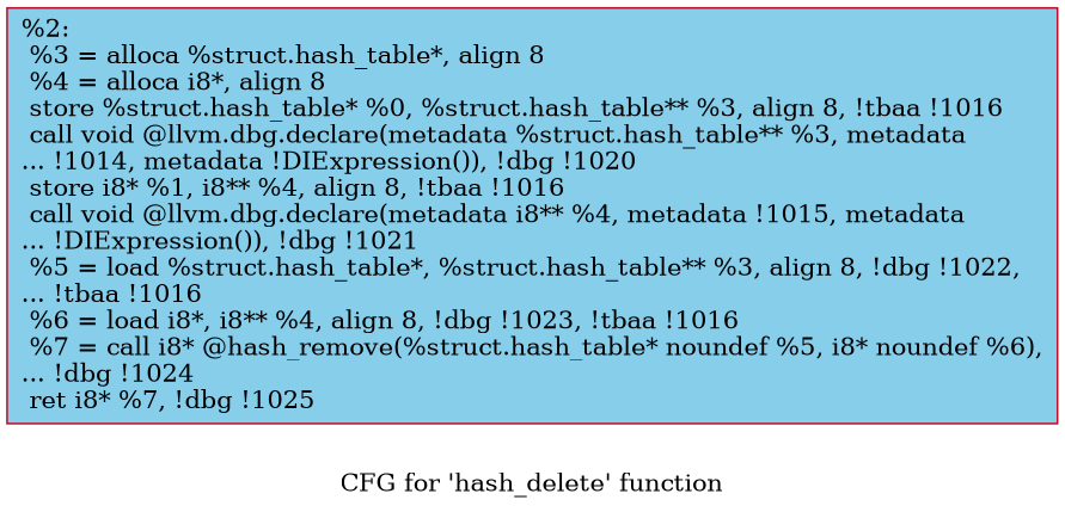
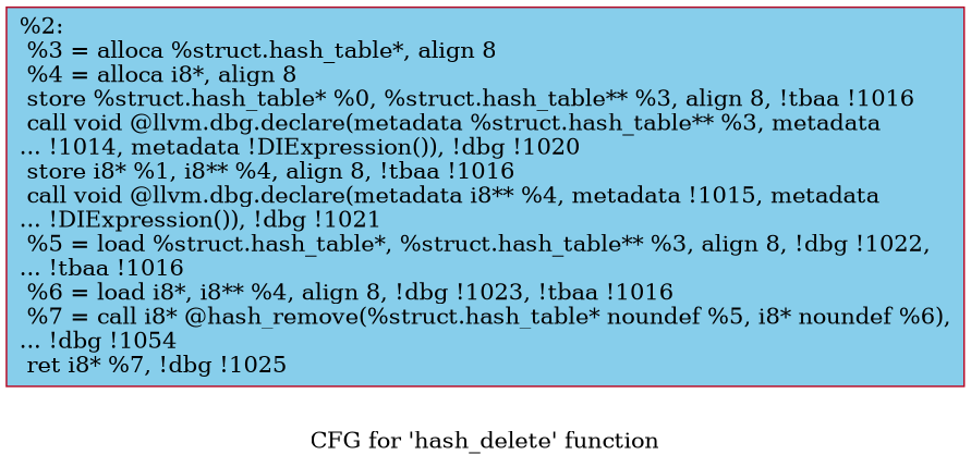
  digraph {
    label="CFG for 'hash_delete' function"
-   n1 [color="#b70d28ff" fillcolor=skyblue label="{%2:\l  %3 = alloca %struct.hash_table*, align 8\l  %4 = alloca i8*, align 8\l  store %struct.hash_table* %0, %struct.hash_table** %3, align 8, !tbaa !1016\l  call void @llvm.dbg.declare(metadata %struct.hash_table** %3, metadata\l... !1014, metadata !DIExpression()), !dbg !1020\l  store i8* %1, i8** %4, align 8, !tbaa !1016\l  call void @llvm.dbg.declare(metadata i8** %4, metadata !1015, metadata\l... !DIExpression()), !dbg !1021\l  %5 = load %struct.hash_table*, %struct.hash_table** %3, align 8, !dbg !1022,\l... !tbaa !1016\l  %6 = load i8*, i8** %4, align 8, !dbg !1023, !tbaa !1016\l  %7 = call i8* @hash_remove(%struct.hash_table* noundef %5, i8* noundef %6),\l... !dbg !1024\l  ret i8* %7, !dbg !1025\l}" shape=record style=filled]
+   n1 [color="#b70d28ff" fillcolor=skyblue label="{%2:\l  %3 = alloca %struct.hash_table*, align 8\l  %4 = alloca i8*, align 8\l  store %struct.hash_table* %0, %struct.hash_table** %3, align 8, !tbaa !1016\l  call void @llvm.dbg.declare(metadata %struct.hash_table** %3, metadata\l... !1014, metadata !DIExpression()), !dbg !1020\l  store i8* %1, i8** %4, align 8, !tbaa !1016\l  call void @llvm.dbg.declare(metadata i8** %4, metadata !1015, metadata\l... !DIExpression()), !dbg !1021\l  %5 = load %struct.hash_table*, %struct.hash_table** %3, align 8, !dbg !1022,\l... !tbaa !1016\l  %6 = load i8*, i8** %4, align 8, !dbg !1023, !tbaa !1016\l  %7 = call i8* @hash_remove(%struct.hash_table* noundef %5, i8* noundef %6),\l... !dbg !1054\l  ret i8* %7, !dbg !1025\l}" shape=record style=filled]
  }
